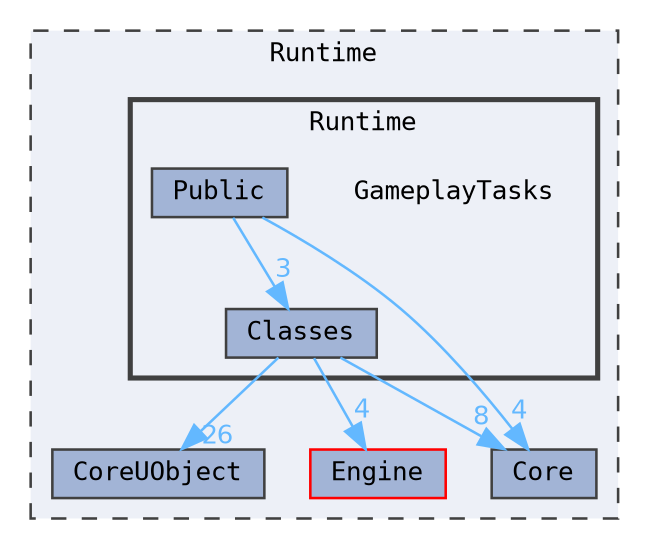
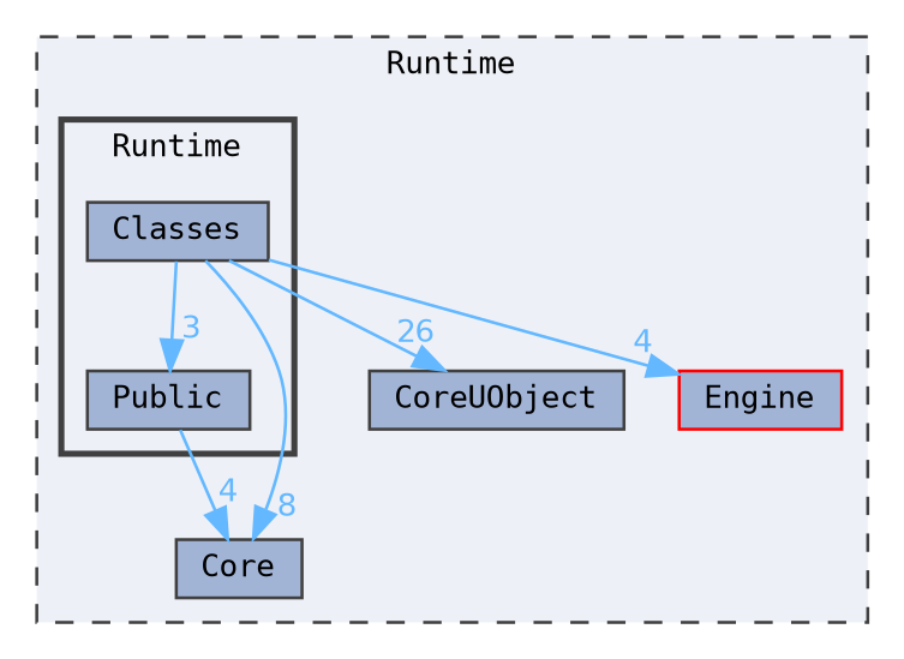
  digraph {
    compound=true
    fontname="DejaVu Sans Mono"
    node [fontname="DejaVu Sans Mono" fontsize=10 shape=box color=grey25 fillcolor="#a2b4d6" style=filled]
    edge [color=steelblue1 fontcolor=steelblue1 fontname="DejaVu Sans Mono" fontsize=10 headlabel=4 labeldistance=1.5 labelfontname=Helvetica labelfontsize=10]
-   n1 [height=0.2 label=GameplayTasks shape=plaintext width=0.4 color="" fillcolor="" style=""]
    n2 [height=0.2 label=Classes width=0.4]
    n3 [height=0.2 label=Public width=0.4]
    n4 [height=0.2 label=Core width=0.4]
    n5 [height=0.2 label=CoreUObject width=0.4]
    n6 [color=red height=0.2 label=Engine width=0.4]
    subgraph cluster_1 {
      bgcolor="#edf0f7"
      fontsize=10
      label=Runtime
      pencolor=grey25
      style="filled,dashed"
      n4
      n5
      n6
      subgraph cluster_2 {
        bgcolor="#edf0f7"
        fontsize=10
        label=Runtime
        pencolor=grey25
        style="filled,bold"
-       n1
        n2
        n3
      }
    }
-   n3 -> n2 [headlabel=3]
+   n2 -> n3 [headlabel=3]
    n2 -> n4 [headlabel=8]
    n2 -> n5 [headlabel=26]
    n2 -> n6
    n3 -> n4
  }
